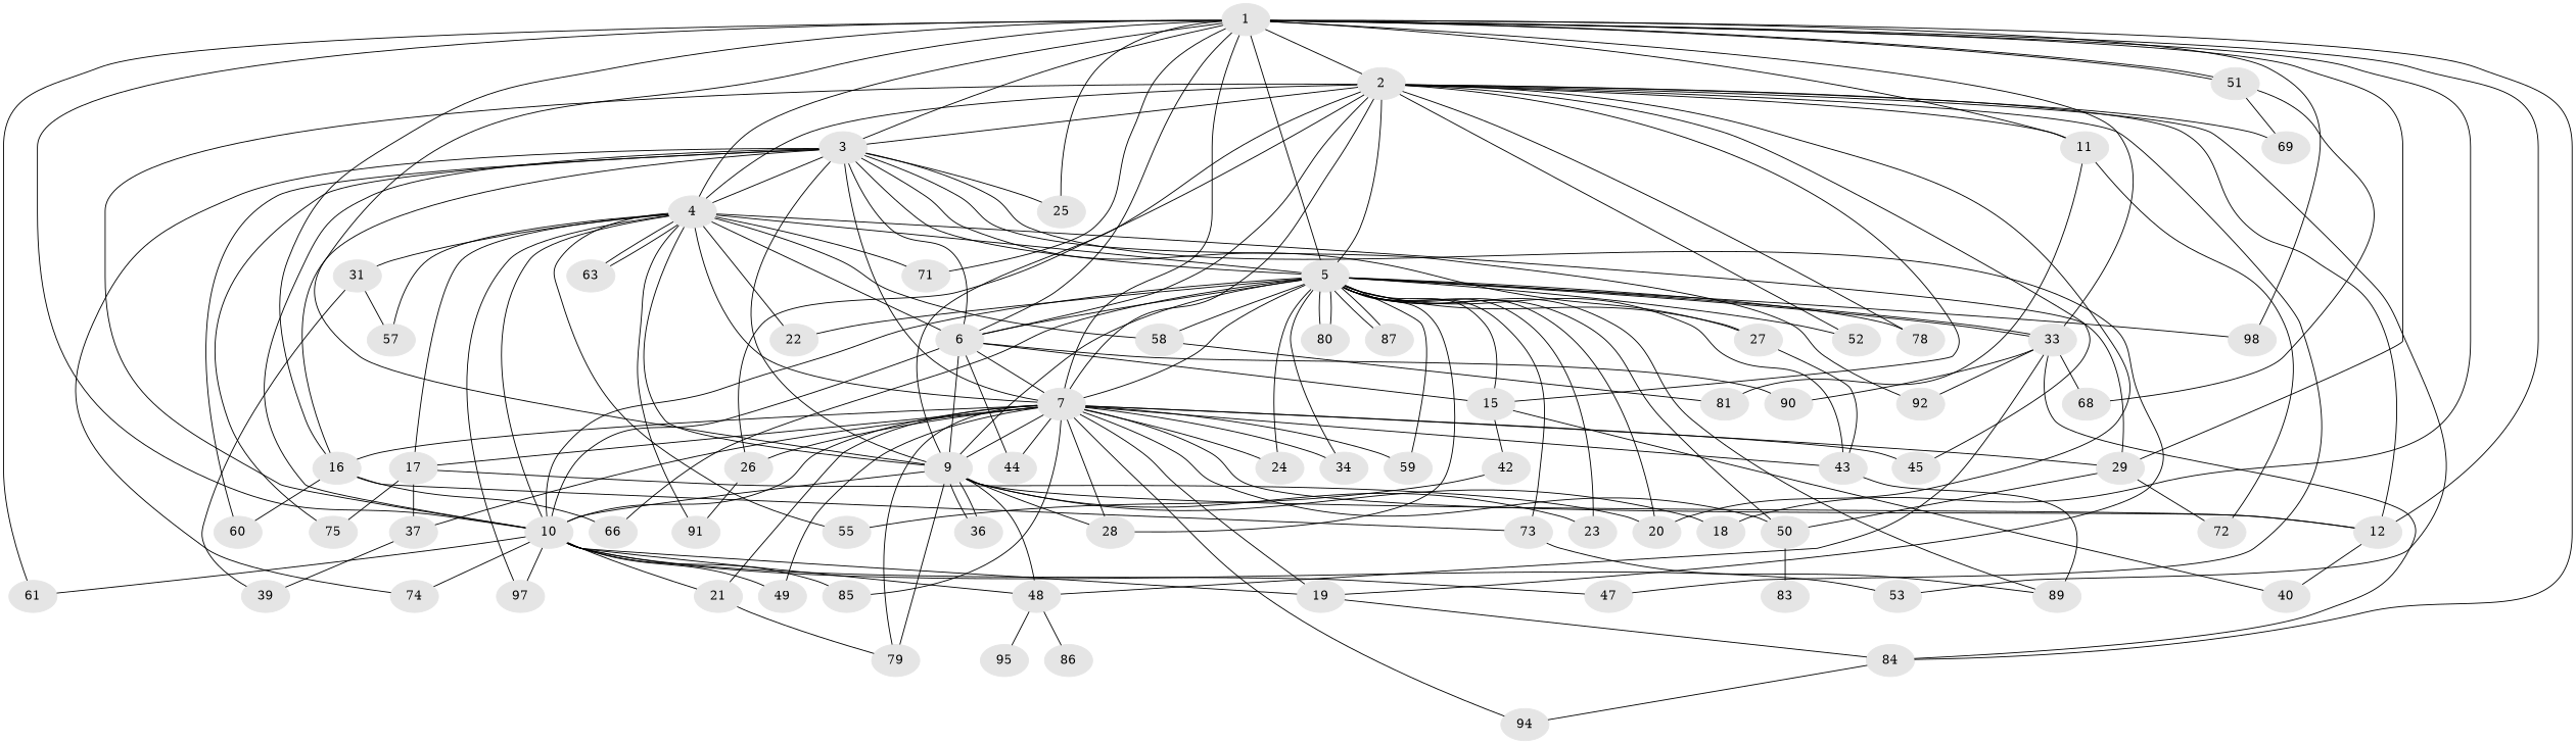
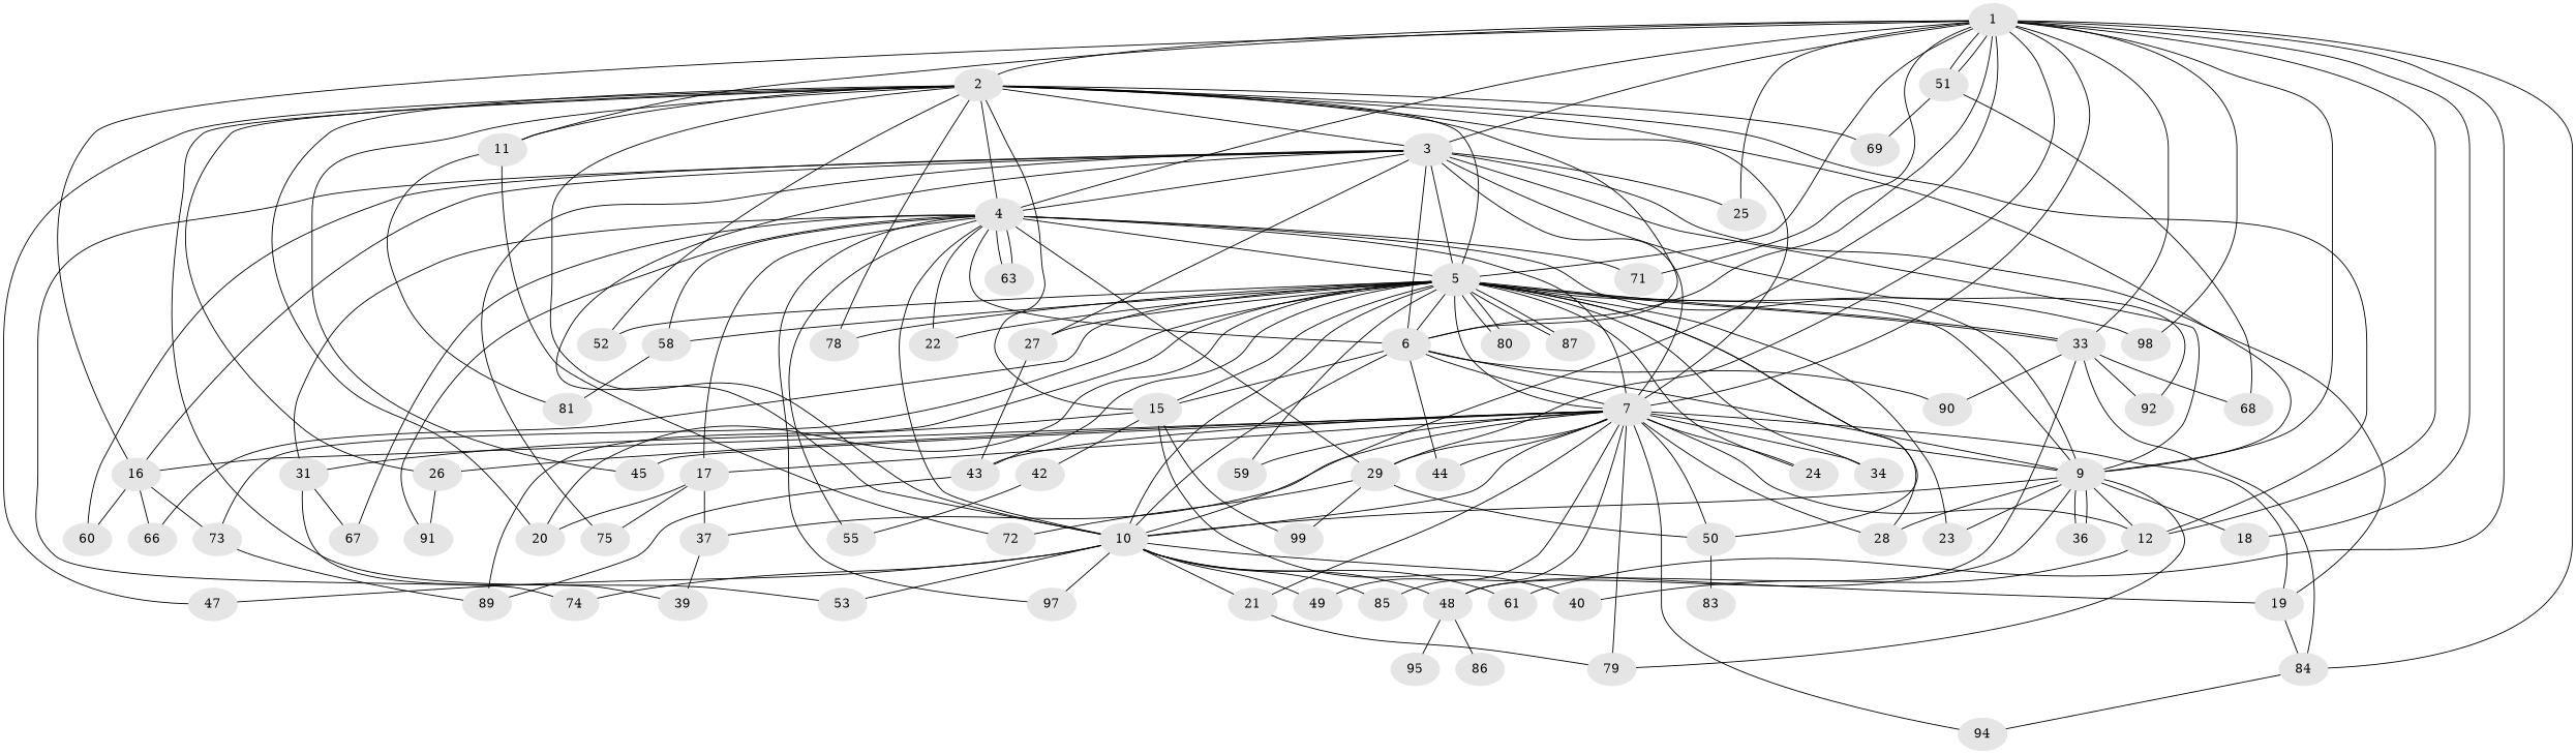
  graph {
    node [color=gray90 style=filled]
    1 [super="+100"]
    2 [super="+96"]
    3 [super="+12"]
    4 [super="+54"]
    5 [super="+14"]
    6 [super="+76"]
    7 [super="+8"]
    9 [super="+88"]
    10 [super="+13"]
    11 [super="+65"]
    16 [super="+70"]
    18
    25
    29 [super="+30"]
    n15 [label=12 super="+77"]
    33 [super="+46"]
    51
    61
    71
    98
    84
    15 [super="+41"]
    20
    26
    45
    47
    52
    53
    69
    78
    19 [super="+56"]
    27
    60
    74
    75
    92
    17 [super="+35"]
    22
    31
    55
    58
    63
-   67 [label=57]
+   67
    91
    97
    23
    24
    28 [super="+38"]
    34 [super="+64"]
    43 [super="+57"]
    59
    66
    73
    80
    87
    89 [super="+93"]
    50
    44
    90
    21
    37
    49
    79 [super="+82"]
    85
    94
    36
    48 [super="+62"]
    81
    72
+   99
    40
    68
    42
    39
    83
    86
    95
    1 -- 2
    1 -- 3
    1 -- 4
    1 -- 5
    1 -- 6
    1 -- 7 [weight=2]
    1 -- 9
    1 -- 10
    1 -- 11 [weight=2]
    1 -- 16
    1 -- 18
    1 -- 25
    1 -- 29
    1 -- n15
    1 -- 33
    1 -- 51
    1 -- 51
    1 -- 61
    1 -- 71
    1 -- 98
    1 -- 84
    2 -- 3
    2 -- 4
    2 -- 5
    2 -- 6
    2 -- 7 [weight=3]
    2 -- 9
    2 -- 10
    2 -- 11
    2 -- n15
    2 -- 15
    2 -- 20
    2 -- 26
    2 -- 45
    2 -- 47
    2 -- 52
    2 -- 53
    2 -- 69
    2 -- 78
    3 -- 4
    3 -- 5
    3 -- 6
    3 -- 7 [weight=3]
    3 -- 9
    3 -- 10
    3 -- 16
    3 -- 25
    3 -- 19
    3 -- 27
    3 -- 60
    3 -- 74
    3 -- 75
    3 -- 92
    4 -- 5
    4 -- 6
    4 -- 7 [weight=3]
    4 -- 9
    4 -- 10
    4 -- 29
    4 -- 71
    4 -- 17
    4 -- 22
    4 -- 31
    4 -- 55
    4 -- 58
    4 -- 63
    4 -- 63
    4 -- 67
    4 -- 91
    4 -- 97
    5 -- 6 [weight=2]
    5 -- 7 [weight=2]
    5 -- 9
    5 -- 10 [weight=2]
    5 -- 33
    5 -- 33
    5 -- 98
    5 -- 15
    5 -- 20
    5 -- 52
    5 -- 78
    5 -- 27
    5 -- 22
    5 -- 58
    5 -- 23
    5 -- 24
    5 -- 28
    5 -- 34
    5 -- 43
    5 -- 59
    5 -- 66
    5 -- 73
    5 -- 80
    5 -- 80
    5 -- 87
    5 -- 87
    5 -- 89
    5 -- 50
    6 -- 7 [weight=2]
    6 -- 9
    6 -- 10
    6 -- 15
    6 -- 44
    6 -- 90
    7 -- 9 [weight=2]
    7 -- 10 [weight=2]
    7 -- 16
    7 -- 29
    7 -- n15
    7 -- 26
    7 -- 45
    7 -- 19
    7 -- 17
    7 -- 24
    7 -- 28
    7 -- 34 [weight=2]
    7 -- 43
    7 -- 59
    7 -- 50
    7 -- 44
    7 -- 21
    7 -- 37
    7 -- 49
    7 -- 79
    7 -- 85
    7 -- 94
    9 -- 10
    9 -- 18
    9 -- n15
    9 -- 23
    9 -- 28
    9 -- 79
    9 -- 36
    9 -- 36
    9 -- 48
    10 -- 61
    10 -- 47
    10 -- 53
    10 -- 19
    10 -- 74
    10 -- 97
    10 -- 21
    10 -- 49
    10 -- 85
    10 -- 48
    11 -- 81
    11 -- 72
    16 -- 60
    16 -- 66
    16 -- 73
    29 -- 50
    29 -- 72
+   29 -- 99
    n15 -- 40
    33 -- 84
    33 -- 92
    33 -- 90
    33 -- 48 [weight=2]
    33 -- 68
    51 -- 69
    51 -- 68
    84 -- 94
+   15 -- 31
+   15 -- 99
    15 -- 40
    15 -- 42 [weight=2]
    26 -- 91
    19 -- 84
    27 -- 43
    17 -- 20
    17 -- 75
    17 -- 37
    31 -- 67
    31 -- 39
    58 -- 81
    43 -- 89
    73 -- 89
    50 -- 83
    21 -- 79
    37 -- 39
    48 -- 86
    48 -- 95
    42 -- 55
  }
